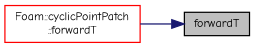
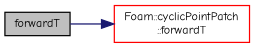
  digraph {
    rankdir=LR
    fontname="Comic Neue"
    node [fontname="Comic Neue" fontsize=10 shape=record]
    n1 [color=black fillcolor=grey75 fontcolor=black height=0.2 label=forwardT style=filled width=0.4]
    n2 [color=red height=0.2 label="Foam::cyclicPointPatch\l::forwardT" width=0.4]
-   n2 -> n1 [color=midnightblue fontname="Comic Neue" fontsize=10 labelfontname=FreeSans labelfontsize=10 style=solid]
+   n1 -> n2 [color=midnightblue fontname="Comic Neue" fontsize=10 labelfontname=FreeSans labelfontsize=10 style=solid]
  }
